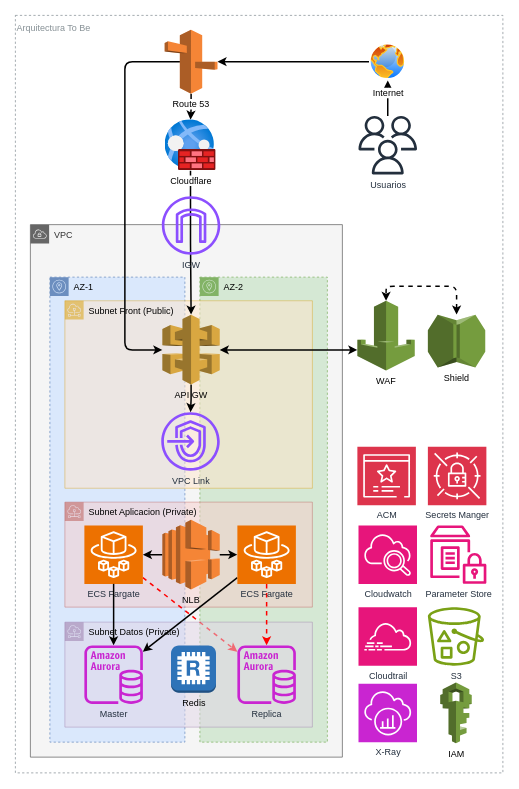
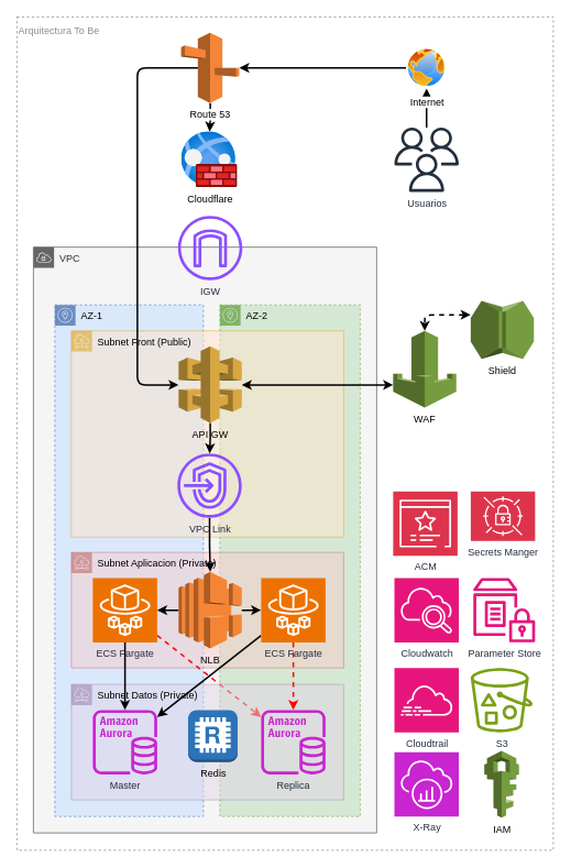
  <mxCell id="0" />
  <mxCell id="1" parent="0" />
  <mxCell id="2" value="VPC" style="sketch=0;outlineConnect=0;html=1;whiteSpace=wrap;fontSize=12;fontStyle=0;shape=mxgraph.aws4.group;grIcon=mxgraph.aws4.group_vpc;strokeColor=#666666;fillColor=#f5f5f5;verticalAlign=top;align=left;spacingLeft=30;fontColor=#333333;dashed=0;" parent="1" vertex="1"><mxGeometry x="40" y="299" width="416" height="710" as="geometry" /></mxCell>
  <mxCell id="3" value="AZ-2" style="sketch=0;outlineConnect=0;html=1;whiteSpace=wrap;fontSize=12;fontStyle=0;shape=mxgraph.aws4.group;grIcon=mxgraph.aws4.group_availability_zone;strokeColor=#82b366;fillColor=#d5e8d4;verticalAlign=top;align=left;spacingLeft=30;dashed=1;" parent="1" vertex="1"><mxGeometry x="266" y="369" width="170" height="620" as="geometry" /></mxCell>
  <mxCell id="4" value="AZ-1" style="sketch=0;outlineConnect=0;html=1;whiteSpace=wrap;fontSize=12;fontStyle=0;shape=mxgraph.aws4.group;grIcon=mxgraph.aws4.group_availability_zone;strokeColor=#6c8ebf;fillColor=#dae8fc;verticalAlign=top;align=left;spacingLeft=30;dashed=1;" parent="1" vertex="1"><mxGeometry x="66" y="369" width="180" height="620" as="geometry" /></mxCell>
  <mxCell id="5" value="Subnet Aplicacion (Private)" style="sketch=0;outlineConnect=0;html=1;whiteSpace=wrap;fontSize=12;fontStyle=0;shape=mxgraph.aws4.group;grIcon=mxgraph.aws4.group_subnet;strokeColor=#b85450;fillColor=#f8cecc;verticalAlign=top;align=left;spacingLeft=30;dashed=0;opacity=50;" parent="1" vertex="1"><mxGeometry x="86" y="669" width="330" height="140" as="geometry" /></mxCell>
  <mxCell id="6" value="WAF" style="outlineConnect=0;dashed=0;verticalLabelPosition=bottom;verticalAlign=top;align=center;html=1;shape=mxgraph.aws3.waf;fillColor=#759C3E;gradientColor=none;" parent="1" vertex="1"><mxGeometry x="476" y="400.5" width="76.5" height="93" as="geometry" /></mxCell>
  <mxCell id="7" style="rounded=0;orthogonalLoop=1;jettySize=auto;html=1;dashed=1;fillColor=#f8cecc;strokeColor=#FF0000;strokeWidth=2;" parent="1" source="8" target="20" edge="1"><mxGeometry relative="1" as="geometry" /></mxCell>
  <mxCell id="8" value="ECS Fargate" style="sketch=0;points=[[0,0,0],[0.25,0,0],[0.5,0,0],[0.75,0,0],[1,0,0],[0,1,0],[0.25,1,0],[0.5,1,0],[0.75,1,0],[1,1,0],[0,0.25,0],[0,0.5,0],[0,0.75,0],[1,0.25,0],[1,0.5,0],[1,0.75,0]];outlineConnect=0;fontColor=#232F3E;fillColor=#ED7100;strokeColor=#ffffff;dashed=0;verticalLabelPosition=bottom;verticalAlign=top;align=center;html=1;fontSize=12;fontStyle=0;aspect=fixed;shape=mxgraph.aws4.resourceIcon;resIcon=mxgraph.aws4.fargate;" parent="1" vertex="1"><mxGeometry x="112" y="700" width="78" height="78" as="geometry" /></mxCell>
  <mxCell id="9" style="edgeStyle=orthogonalEdgeStyle;rounded=0;orthogonalLoop=1;jettySize=auto;html=1;entryX=1;entryY=0.5;entryDx=0;entryDy=0;entryPerimeter=0;strokeWidth=2;" parent="1" source="26" target="32" edge="1"><mxGeometry relative="1" as="geometry"><Array as="points"><mxPoint x="460" y="82" /><mxPoint x="460" y="82" /></Array></mxGeometry></mxCell>
  <mxCell id="10" style="edgeStyle=orthogonalEdgeStyle;rounded=0;orthogonalLoop=1;jettySize=auto;html=1;strokeWidth=2;" parent="1" source="11" target="26" edge="1"><mxGeometry relative="1" as="geometry" /></mxCell>
  <mxCell id="11" value="Usuarios" style="sketch=0;outlineConnect=0;fontColor=#232F3E;gradientColor=none;fillColor=#232F3D;strokeColor=none;dashed=0;verticalLabelPosition=bottom;verticalAlign=top;align=center;html=1;fontSize=12;fontStyle=0;aspect=fixed;pointerEvents=1;shape=mxgraph.aws4.users;labelBackgroundColor=default;" parent="1" vertex="1"><mxGeometry x="477.5" y="154" width="78" height="78" as="geometry" /></mxCell>
  <mxCell id="12" style="edgeStyle=orthogonalEdgeStyle;rounded=0;orthogonalLoop=1;jettySize=auto;html=1;strokeWidth=2;" parent="1" source="24" target="8" edge="1"><mxGeometry relative="1" as="geometry" /></mxCell>
  <mxCell id="13" style="edgeStyle=orthogonalEdgeStyle;rounded=0;orthogonalLoop=1;jettySize=auto;html=1;strokeWidth=2;" parent="1" source="24" target="23" edge="1"><mxGeometry relative="1" as="geometry" /></mxCell>
  <mxCell id="14" value="Subnet Front (Public)" style="sketch=0;outlineConnect=0;html=1;whiteSpace=wrap;fontSize=12;fontStyle=0;shape=mxgraph.aws4.group;grIcon=mxgraph.aws4.group_subnet;strokeColor=#d79b00;fillColor=#ffe6cc;verticalAlign=top;align=left;spacingLeft=30;dashed=0;opacity=50;" parent="1" vertex="1"><mxGeometry x="86" y="400.5" width="330" height="250" as="geometry" /></mxCell>
  <mxCell id="15" value="Subnet Datos (Private)" style="sketch=0;outlineConnect=0;html=1;whiteSpace=wrap;fontSize=12;fontStyle=0;shape=mxgraph.aws4.group;grIcon=mxgraph.aws4.group_subnet;strokeColor=#9673a6;fillColor=#e1d5e7;verticalAlign=top;align=left;spacingLeft=30;dashed=0;opacity=50;" parent="1" vertex="1"><mxGeometry x="86" y="829" width="330" height="140" as="geometry" /></mxCell>
  <mxCell id="16" value="Master" style="sketch=0;outlineConnect=0;fontColor=#232F3E;gradientColor=none;fillColor=#C925D1;strokeColor=none;dashed=0;verticalLabelPosition=bottom;verticalAlign=top;align=center;html=1;fontSize=12;fontStyle=0;aspect=fixed;pointerEvents=1;shape=mxgraph.aws4.aurora_instance;" parent="1" vertex="1"><mxGeometry x="112" y="860" width="78" height="78" as="geometry" /></mxCell>
  <mxCell id="17" style="edgeStyle=orthogonalEdgeStyle;rounded=0;orthogonalLoop=1;jettySize=auto;html=1;strokeWidth=2;" parent="1" source="25" target="19" edge="1"><mxGeometry relative="1" as="geometry" /></mxCell>
+ <mxCell id="18" style="edgeStyle=orthogonalEdgeStyle;rounded=0;orthogonalLoop=1;jettySize=auto;html=1;strokeWidth=2;" parent="1" source="19" target="24" edge="1"><mxGeometry relative="1" as="geometry" /></mxCell>
  <mxCell id="19" value="VPC Link" style="sketch=0;outlineConnect=0;fontColor=#232F3E;gradientColor=none;fillColor=#8C4FFF;strokeColor=none;dashed=0;verticalLabelPosition=bottom;verticalAlign=top;align=center;html=1;fontSize=12;fontStyle=0;aspect=fixed;pointerEvents=1;shape=mxgraph.aws4.endpoints;" parent="1" vertex="1"><mxGeometry x="214.5" y="549" width="78" height="78" as="geometry" /></mxCell>
  <mxCell id="20" value="Replica" style="sketch=0;outlineConnect=0;fontColor=#232F3E;gradientColor=none;fillColor=#C925D1;strokeColor=none;dashed=0;verticalLabelPosition=bottom;verticalAlign=top;align=center;html=1;fontSize=12;fontStyle=0;aspect=fixed;pointerEvents=1;shape=mxgraph.aws4.aurora_instance;" parent="1" vertex="1"><mxGeometry x="316" y="860" width="78" height="78" as="geometry" /></mxCell>
  <mxCell id="21" style="rounded=0;orthogonalLoop=1;jettySize=auto;html=1;strokeWidth=2;" parent="1" source="23" target="16" edge="1"><mxGeometry relative="1" as="geometry" /></mxCell>
  <mxCell id="22" style="edgeStyle=orthogonalEdgeStyle;rounded=0;orthogonalLoop=1;jettySize=auto;html=1;dashed=1;strokeColor=#FF0000;strokeWidth=2;" parent="1" source="23" target="20" edge="1"><mxGeometry relative="1" as="geometry" /></mxCell>
  <mxCell id="23" value="ECS Fargate" style="sketch=0;points=[[0,0,0],[0.25,0,0],[0.5,0,0],[0.75,0,0],[1,0,0],[0,1,0],[0.25,1,0],[0.5,1,0],[0.75,1,0],[1,1,0],[0,0.25,0],[0,0.5,0],[0,0.75,0],[1,0.25,0],[1,0.5,0],[1,0.75,0]];outlineConnect=0;fontColor=#232F3E;fillColor=#ED7100;strokeColor=#ffffff;dashed=0;verticalLabelPosition=bottom;verticalAlign=top;align=center;html=1;fontSize=12;fontStyle=0;aspect=fixed;shape=mxgraph.aws4.resourceIcon;resIcon=mxgraph.aws4.fargate;" parent="1" vertex="1"><mxGeometry x="316" y="700" width="78" height="78" as="geometry" /></mxCell>
  <mxCell id="24" value="NLB" style="outlineConnect=0;dashed=0;verticalLabelPosition=bottom;verticalAlign=top;align=center;html=1;shape=mxgraph.aws3.elastic_load_balancing;fillColor=#F58536;gradientColor=none;" parent="1" vertex="1"><mxGeometry x="216" y="692.5" width="76.5" height="93" as="geometry" /></mxCell>
  <mxCell id="25" value="API GW" style="outlineConnect=0;dashed=0;verticalLabelPosition=bottom;verticalAlign=top;align=center;html=1;shape=mxgraph.aws3.api_gateway;fillColor=#D9A741;gradientColor=none;" parent="1" vertex="1"><mxGeometry x="216" y="419" width="76.5" height="93" as="geometry" /></mxCell>
  <mxCell id="26" value="Internet" style="image;aspect=fixed;perimeter=ellipsePerimeter;html=1;align=center;shadow=0;dashed=0;spacingTop=3;image=img/lib/active_directory/internet_globe.svg;labelBackgroundColor=default;" parent="1" vertex="1"><mxGeometry x="491.5" y="56.75" width="50" height="50" as="geometry" /></mxCell>
  <mxCell id="27" style="edgeStyle=orthogonalEdgeStyle;rounded=0;orthogonalLoop=1;jettySize=auto;html=1;startArrow=classic;startFill=1;strokeWidth=2;" parent="1" source="6" target="25" edge="1"><mxGeometry relative="1" as="geometry"><Array as="points"><mxPoint x="436" y="466" /><mxPoint x="436" y="466" /></Array></mxGeometry></mxCell>
- <mxCell id="28" style="edgeStyle=orthogonalEdgeStyle;rounded=0;orthogonalLoop=1;jettySize=auto;html=1;strokeWidth=2;" parent="1" source="31" target="25" edge="1"><mxGeometry relative="1" as="geometry" /></mxCell>
  <mxCell id="29" style="edgeStyle=orthogonalEdgeStyle;rounded=1;orthogonalLoop=1;jettySize=auto;html=1;exitX=0.29;exitY=0.5;exitDx=0;exitDy=0;exitPerimeter=0;curved=0;strokeWidth=2;" parent="1" source="32" target="25" edge="1"><mxGeometry relative="1" as="geometry"><mxPoint x="586" y="-9" as="targetPoint" /><Array as="points"><mxPoint x="166" y="82" /><mxPoint x="166" y="466" /></Array></mxGeometry></mxCell>
  <mxCell id="30" style="edgeStyle=orthogonalEdgeStyle;rounded=0;orthogonalLoop=1;jettySize=auto;html=1;strokeWidth=2;" parent="1" source="32" target="31" edge="1"><mxGeometry relative="1" as="geometry" /></mxCell>
  <mxCell id="31" value="Cloudflare" style="image;aspect=fixed;html=1;points=[];align=center;fontSize=12;image=img/lib/azure2/networking/Web_Application_Firewall_Policies_WAF.svg;" parent="1" vertex="1"><mxGeometry x="219.5" y="159" width="68" height="68" as="geometry" /></mxCell>
  <mxCell id="32" value="&lt;span style=&quot;background-color: light-dark(#ffffff, var(--ge-dark-color, #121212));&quot;&gt;Route 53&lt;/span&gt;" style="outlineConnect=0;dashed=0;verticalLabelPosition=bottom;verticalAlign=top;align=center;html=1;shape=mxgraph.aws3.route_53;fillColor=#F58536;gradientColor=none;" parent="1" vertex="1"><mxGeometry x="219" y="39" width="70.5" height="85.5" as="geometry" /></mxCell>
  <mxCell id="33" value="IGW" style="sketch=0;outlineConnect=0;fontColor=#232F3E;gradientColor=none;fillColor=#8C4FFF;strokeColor=none;dashed=0;verticalLabelPosition=bottom;verticalAlign=top;align=center;html=1;fontSize=12;fontStyle=0;aspect=fixed;pointerEvents=1;shape=mxgraph.aws4.internet_gateway;" parent="1" vertex="1"><mxGeometry x="215.25" y="261" width="78" height="78" as="geometry" /></mxCell>
  <mxCell id="34" value="ACM" style="sketch=0;points=[[0,0,0],[0.25,0,0],[0.5,0,0],[0.75,0,0],[1,0,0],[0,1,0],[0.25,1,0],[0.5,1,0],[0.75,1,0],[1,1,0],[0,0.25,0],[0,0.5,0],[0,0.75,0],[1,0.25,0],[1,0.5,0],[1,0.75,0]];outlineConnect=0;fontColor=#232F3E;fillColor=#DD344C;strokeColor=#ffffff;dashed=0;verticalLabelPosition=bottom;verticalAlign=top;align=center;html=1;fontSize=12;fontStyle=0;aspect=fixed;shape=mxgraph.aws4.resourceIcon;resIcon=mxgraph.aws4.certificate_manager_3;" parent="1" vertex="1"><mxGeometry x="476" y="595" width="78" height="78" as="geometry" /></mxCell>
  <mxCell id="35" value="Cloudwatch" style="sketch=0;points=[[0,0,0],[0.25,0,0],[0.5,0,0],[0.75,0,0],[1,0,0],[0,1,0],[0.25,1,0],[0.5,1,0],[0.75,1,0],[1,1,0],[0,0.25,0],[0,0.5,0],[0,0.75,0],[1,0.25,0],[1,0.5,0],[1,0.75,0]];points=[[0,0,0],[0.25,0,0],[0.5,0,0],[0.75,0,0],[1,0,0],[0,1,0],[0.25,1,0],[0.5,1,0],[0.75,1,0],[1,1,0],[0,0.25,0],[0,0.5,0],[0,0.75,0],[1,0.25,0],[1,0.5,0],[1,0.75,0]];outlineConnect=0;fontColor=#232F3E;fillColor=#E7157B;strokeColor=#ffffff;dashed=0;verticalLabelPosition=bottom;verticalAlign=top;align=center;html=1;fontSize=12;fontStyle=0;aspect=fixed;shape=mxgraph.aws4.resourceIcon;resIcon=mxgraph.aws4.cloudwatch_2;" parent="1" vertex="1"><mxGeometry x="477.5" y="700" width="78" height="78" as="geometry" /></mxCell>
  <mxCell id="36" value="Cloudtrail" style="sketch=0;points=[[0,0,0],[0.25,0,0],[0.5,0,0],[0.75,0,0],[1,0,0],[0,1,0],[0.25,1,0],[0.5,1,0],[0.75,1,0],[1,1,0],[0,0.25,0],[0,0.5,0],[0,0.75,0],[1,0.25,0],[1,0.5,0],[1,0.75,0]];points=[[0,0,0],[0.25,0,0],[0.5,0,0],[0.75,0,0],[1,0,0],[0,1,0],[0.25,1,0],[0.5,1,0],[0.75,1,0],[1,1,0],[0,0.25,0],[0,0.5,0],[0,0.75,0],[1,0.25,0],[1,0.5,0],[1,0.75,0]];outlineConnect=0;fontColor=#232F3E;fillColor=#E7157B;strokeColor=#ffffff;dashed=0;verticalLabelPosition=bottom;verticalAlign=top;align=center;html=1;fontSize=12;fontStyle=0;aspect=fixed;shape=mxgraph.aws4.resourceIcon;resIcon=mxgraph.aws4.cloudtrail;" parent="1" vertex="1"><mxGeometry x="477.5" y="809" width="78" height="78" as="geometry" /></mxCell>
  <mxCell id="37" value="X-Ray" style="sketch=0;points=[[0,0,0],[0.25,0,0],[0.5,0,0],[0.75,0,0],[1,0,0],[0,1,0],[0.25,1,0],[0.5,1,0],[0.75,1,0],[1,1,0],[0,0.25,0],[0,0.5,0],[0,0.75,0],[1,0.25,0],[1,0.5,0],[1,0.75,0]];outlineConnect=0;fontColor=#232F3E;fillColor=#C925D1;strokeColor=#ffffff;dashed=0;verticalLabelPosition=bottom;verticalAlign=top;align=center;html=1;fontSize=12;fontStyle=0;aspect=fixed;shape=mxgraph.aws4.resourceIcon;resIcon=mxgraph.aws4.xray;" parent="1" vertex="1"><mxGeometry x="477.5" y="911" width="78" height="78" as="geometry" /></mxCell>
  <mxCell id="38" value="Redis" style="outlineConnect=0;dashed=0;verticalLabelPosition=bottom;verticalAlign=top;align=center;html=1;shape=mxgraph.aws3.redis;fillColor=#2E73B8;gradientColor=none;" parent="1" vertex="1"><mxGeometry x="227.5" y="860" width="60" height="63" as="geometry" /></mxCell>
  <mxCell id="39" style="edgeStyle=orthogonalEdgeStyle;rounded=0;orthogonalLoop=1;jettySize=auto;html=1;strokeWidth=2;" parent="1" source="8" target="16" edge="1"><mxGeometry relative="1" as="geometry" /></mxCell>
- <mxCell id="40" value="Secrets Manger" style="sketch=0;points=[[0,0,0],[0.25,0,0],[0.5,0,0],[0.75,0,0],[1,0,0],[0,1,0],[0.25,1,0],[0.5,1,0],[0.75,1,0],[1,1,0],[0,0.25,0],[0,0.5,0],[0,0.75,0],[1,0.25,0],[1,0.5,0],[1,0.75,0]];outlineConnect=0;fontColor=#232F3E;fillColor=#DD344C;strokeColor=#ffffff;dashed=0;verticalLabelPosition=bottom;verticalAlign=top;align=center;html=1;fontSize=12;fontStyle=0;aspect=fixed;shape=mxgraph.aws4.resourceIcon;resIcon=mxgraph.aws4.secrets_manager;" parent="1" vertex="1"><mxGeometry x="570" y="595" width="78" height="78" as="geometry" /></mxCell>
+ <mxCell id="40" value="Secrets Manger" style="sketch=0;points=[[0,0,0],[0.25,0,0],[0.5,0,0],[0.75,0,0],[1,0,0],[0,1,0],[0.25,1,0],[0.5,1,0],[0.75,1,0],[1,1,0],[0,0.25,0],[0,0.5,0],[0,0.75,0],[1,0.25,0],[1,0.5,0],[1,0.75,0]];outlineConnect=0;fontColor=#232F3E;fillColor=#DD344C;strokeColor=#ffffff;dashed=0;verticalLabelPosition=bottom;verticalAlign=top;align=center;html=1;fontSize=12;fontStyle=0;aspect=fixed;shape=mxgraph.aws4.resourceIcon;resIcon=mxgraph.aws4.secrets_manager;" parent="1" vertex="1"><mxGeometry x="570" y="595" width="78" height="60" as="geometry" /></mxCell>
  <mxCell id="41" value="Parameter Store" style="sketch=0;outlineConnect=0;fontColor=#232F3E;gradientColor=none;fillColor=#E7157B;strokeColor=none;dashed=0;verticalLabelPosition=bottom;verticalAlign=top;align=center;html=1;fontSize=12;fontStyle=0;aspect=fixed;pointerEvents=1;shape=mxgraph.aws4.parameter_store;" parent="1" vertex="1"><mxGeometry x="573" y="700" width="75" height="78" as="geometry" /></mxCell>
- <mxCell id="42" value="Shield" style="outlineConnect=0;dashed=0;verticalLabelPosition=bottom;verticalAlign=top;align=center;html=1;shape=mxgraph.aws3.shield;fillColor=#759C3E;gradientColor=none;" parent="1" vertex="1"><mxGeometry x="570" y="419" width="76.5" height="70.5" as="geometry" /></mxCell>
+ <mxCell id="42" value="Shield" style="outlineConnect=0;dashed=0;verticalLabelPosition=bottom;verticalAlign=top;align=center;html=1;shape=mxgraph.aws3.shield;fillColor=#759C3E;gradientColor=none;" parent="1" vertex="1"><mxGeometry x="570" y="364" width="76.5" height="70.5" as="geometry" /></mxCell>
  <mxCell id="43" style="edgeStyle=orthogonalEdgeStyle;rounded=1;orthogonalLoop=1;jettySize=auto;html=1;entryX=0.5;entryY=0;entryDx=0;entryDy=0;entryPerimeter=0;strokeWidth=2;startArrow=classic;startFill=1;curved=0;dashed=1;" parent="1" source="42" target="6" edge="1"><mxGeometry relative="1" as="geometry"><Array as="points"><mxPoint x="608" y="381" /><mxPoint x="514" y="381" /></Array></mxGeometry></mxCell>
  <mxCell id="44" value="S3" style="sketch=0;outlineConnect=0;fontColor=#232F3E;gradientColor=none;fillColor=#7AA116;strokeColor=none;dashed=0;verticalLabelPosition=bottom;verticalAlign=top;align=center;html=1;fontSize=12;fontStyle=0;aspect=fixed;pointerEvents=1;shape=mxgraph.aws4.bucket_with_objects;" parent="1" vertex="1"><mxGeometry x="570" y="809" width="75" height="78" as="geometry" /></mxCell>
  <mxCell id="45" value="Arquitectura To Be" style="outlineConnect=0;gradientColor=none;html=1;whiteSpace=wrap;fontSize=12;fontStyle=0;strokeColor=#879196;fillColor=none;verticalAlign=top;align=left;fontColor=#879196;dashed=1;spacingTop=3;" parent="1" vertex="1"><mxGeometry x="20" y="20" width="650" height="1010" as="geometry" /></mxCell>
  <mxCell id="46" value="IAM" style="outlineConnect=0;dashed=0;verticalLabelPosition=bottom;verticalAlign=top;align=center;html=1;shape=mxgraph.aws3.iam;fillColor=#759C3E;gradientColor=none;" vertex="1" parent="1"><mxGeometry x="586.5" y="909.5" width="42" height="81" as="geometry" /></mxCell>
